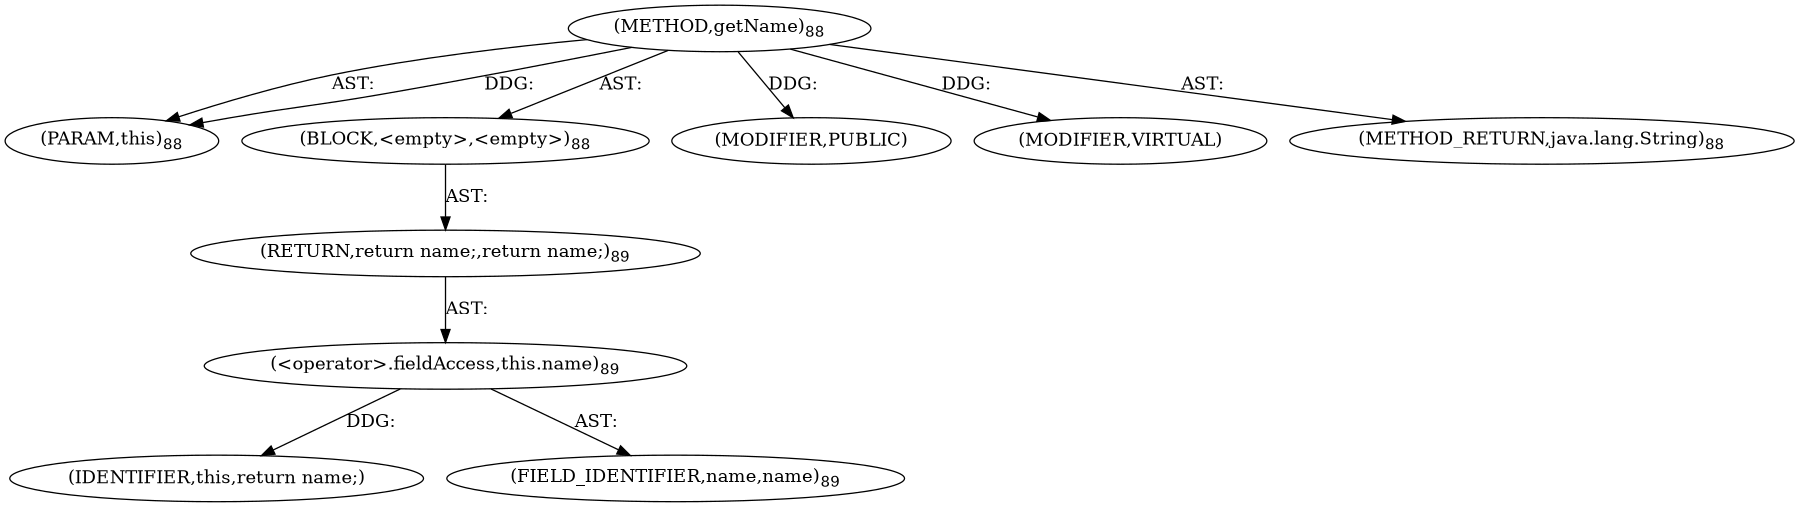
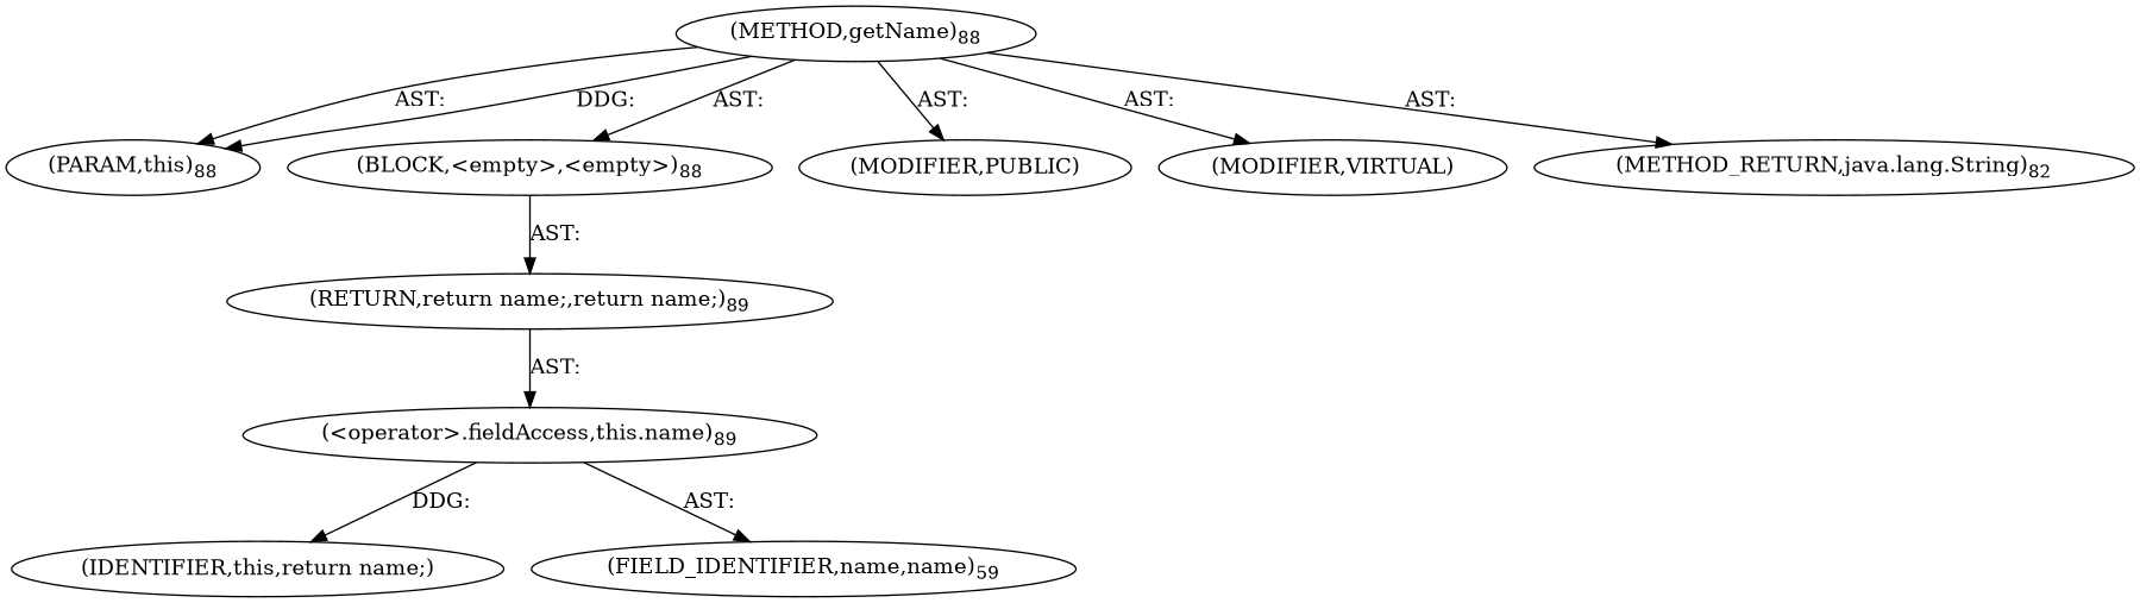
  digraph {
    n1 [label=<(METHOD,getName)<SUB>88</SUB>>]
    n2 [label=<(PARAM,this)<SUB>88</SUB>>]
    n3 [label=<(BLOCK,&lt;empty&gt;,&lt;empty&gt;)<SUB>88</SUB>>]
    n4 [label=<(MODIFIER,PUBLIC)>]
    n5 [label=<(MODIFIER,VIRTUAL)>]
-   n6 [label=<(METHOD_RETURN,java.lang.String)<SUB>88</SUB>>]
+   n6 [label=<(METHOD_RETURN,java.lang.String)<SUB>82</SUB>>]
    n7 [label=<(RETURN,return name;,return name;)<SUB>89</SUB>>]
    n8 [label=<(&lt;operator&gt;.fieldAccess,this.name)<SUB>89</SUB>>]
    n9 [label=<(IDENTIFIER,this,return name;)>]
-   n10 [label=<(FIELD_IDENTIFIER,name,name)<SUB>89</SUB>>]
+   n10 [label=<(FIELD_IDENTIFIER,name,name)<SUB>59</SUB>>]
    n1 -> n2 [label="AST: "]
    n1 -> n2 [label="DDG: "]
    n1 -> n3 [label="AST: "]
-   n1 -> n4 [label="DDG: "]
-   n1 -> n5 [label="DDG: "]
+   n1 -> n4 [label="AST: "]
+   n1 -> n5 [label="AST: "]
    n1 -> n6 [label="AST: "]
    n3 -> n7 [label="AST: "]
    n7 -> n8 [label="AST: "]
    n8 -> n9 [label="DDG: "]
    n8 -> n10 [label="AST: "]
  }
